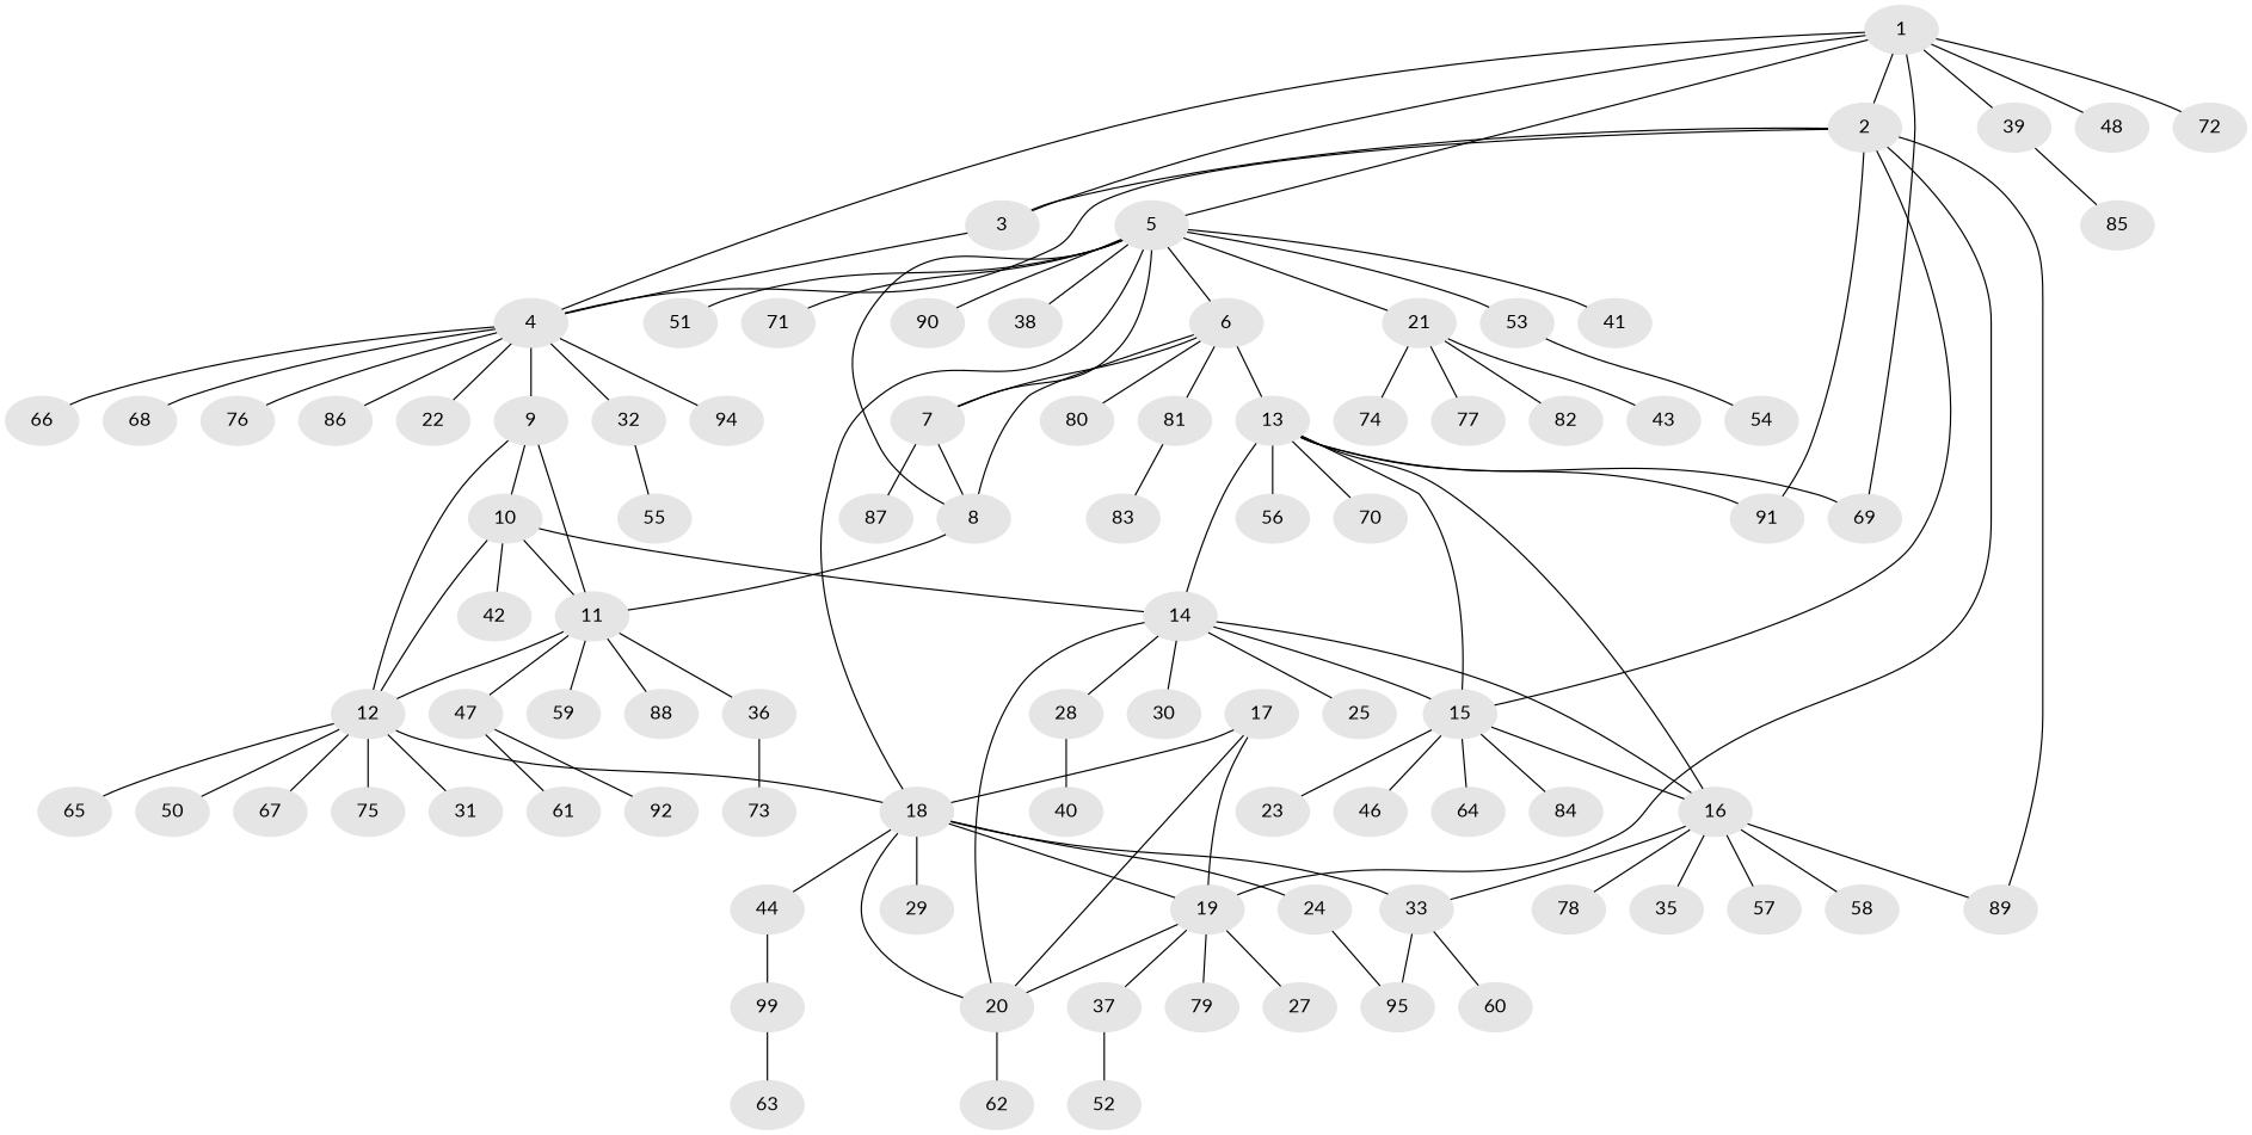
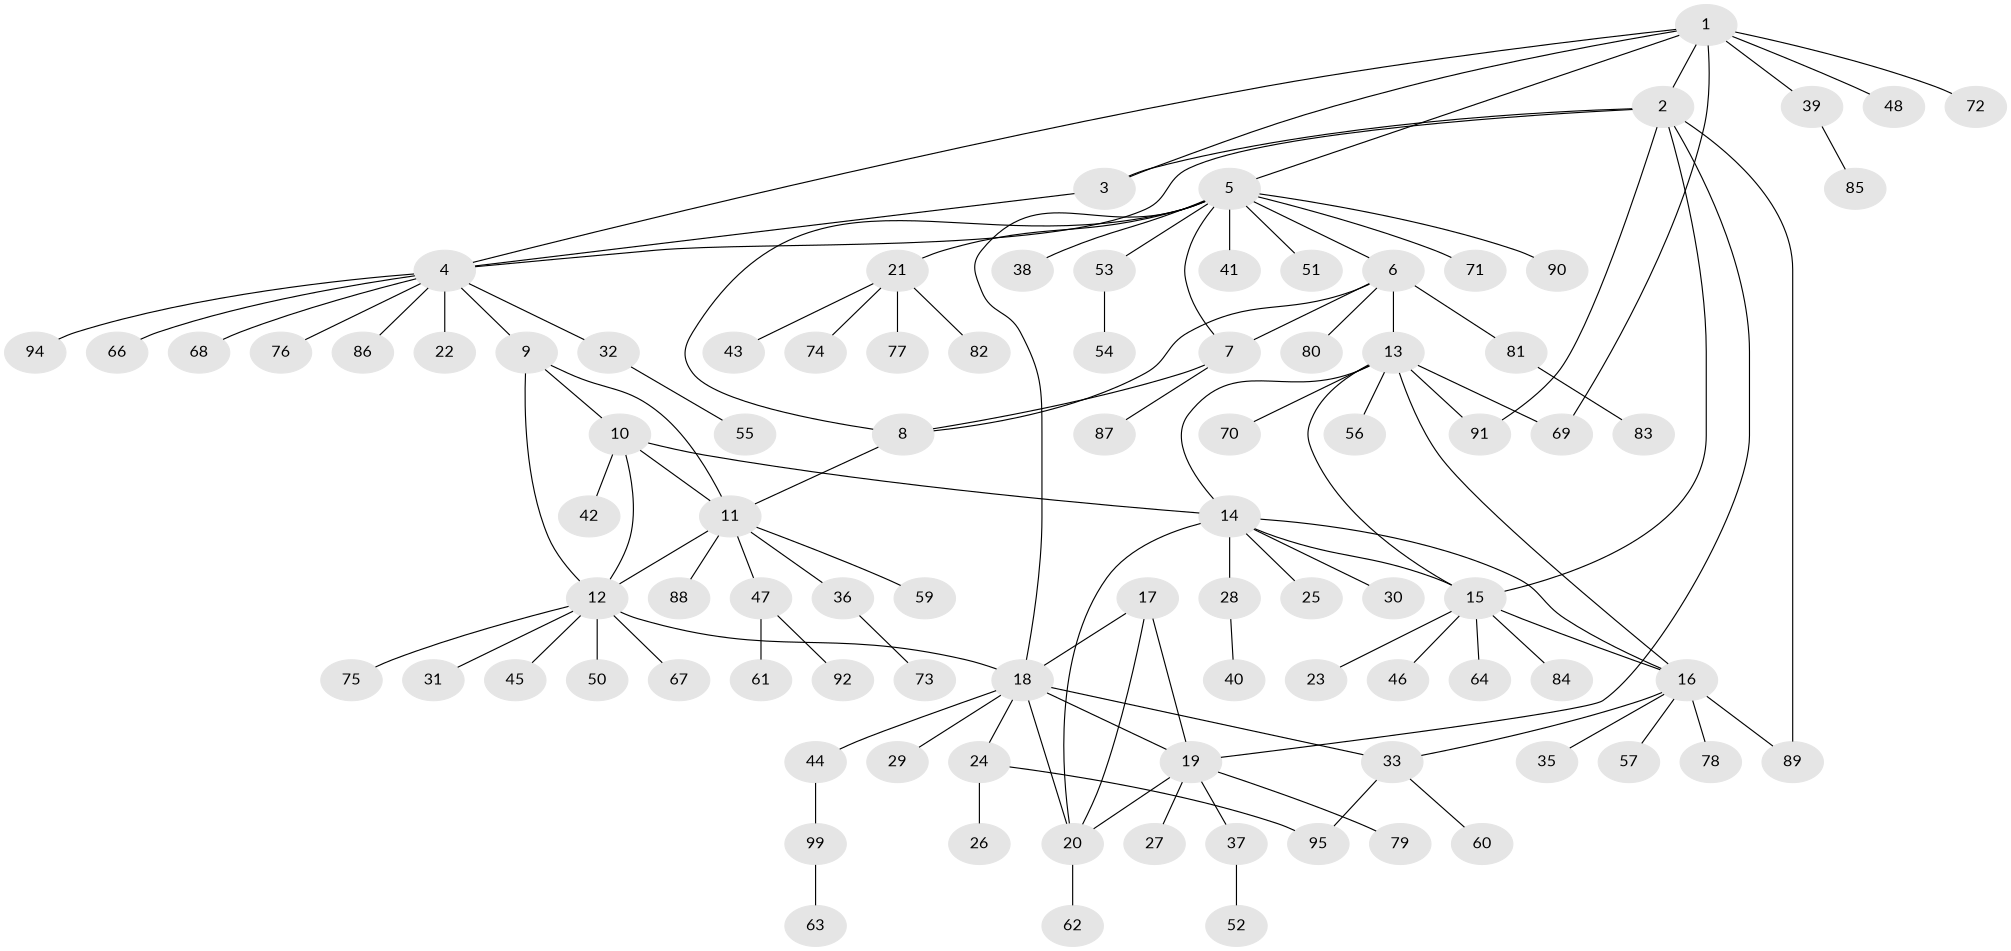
  graph {
    fontname=Lato
    node [color=gray90 fontname=Lato style=filled]
    edge [fontname=Lato]
    1
    2
    3
    4
    5
    39
    48
    69
    72
    15
    19
    89
    91
    9
    22
    32
    n17 [label=94]
    66
    68
    76
    86
    6
    7
    8
    18
    21
    38
    41
    51
    53
    71
    90
    85
    16
    23
    46
    64
    84
    20
    27
    37
    79
    11
    10
    12
    55
    13
    80
    81
    87
    33
    24
    29
    44
    43
    74
    77
    82
    54
    14
    56
    70
    83
    36
    47
    59
    88
    42
    31
-   45 [label=65]
+   45
    50
    67
    75
    25
    28
    30
    73
    61
    92
    35
    57
-   58
    78
    62
    40
    n86 [label=95]
    60
    17
+   26
    n90 [label=99]
    52
    63
    1 -- 2
    1 -- 3
    1 -- 4
    1 -- 5
    1 -- 39
    1 -- 48
    1 -- 69
    1 -- 72
    2 -- 3
    2 -- 4
    2 -- 15
    2 -- 19
    2 -- 89
    2 -- 91
    3 -- 4
    4 -- 9
    4 -- 22
    4 -- 32
    4 -- n17
    4 -- 66
    4 -- 68
    4 -- 76
    4 -- 86
    5 -- 6
    5 -- 7
    5 -- 8
    5 -- 18
    5 -- 21
    5 -- 38
    5 -- 41
    5 -- 51
    5 -- 53
    5 -- 71
    5 -- 90
    39 -- 85
    15 -- 16
    15 -- 23
    15 -- 46
    15 -- 64
    15 -- 84
    19 -- 20
    19 -- 27
    19 -- 37
    19 -- 79
    9 -- 11
    9 -- 10
    9 -- 12
    32 -- 55
    6 -- 7
    6 -- 8
    6 -- 13
    6 -- 80
    6 -- 81
    7 -- 8
    7 -- 87
    8 -- 11
    18 -- 19
    18 -- 20
    18 -- 33
    18 -- 24
    18 -- 29
    18 -- 44
    21 -- 43
    21 -- 74
    21 -- 77
    21 -- 82
    53 -- 54
    16 -- 89
    16 -- 33
    16 -- 35
    16 -- 57
-   16 -- 58
    16 -- 78
    20 -- 62
    37 -- 52
    11 -- 12
    11 -- 36
    11 -- 47
    11 -- 59
    11 -- 88
    10 -- 11
    10 -- 12
    10 -- 14
    10 -- 42
    12 -- 18
    12 -- 31
    12 -- 45
    12 -- 50
    12 -- 67
    12 -- 75
    13 -- 69
    13 -- 15
    13 -- 91
    13 -- 16
    13 -- 14
    13 -- 56
    13 -- 70
    81 -- 83
    33 -- n86
    33 -- 60
    24 -- n86
+   24 -- 26
    44 -- n90
    14 -- 15
    14 -- 16
    14 -- 20
    14 -- 25
    14 -- 28
    14 -- 30
    36 -- 73
    47 -- 61
    47 -- 92
    28 -- 40
    17 -- 19
    17 -- 18
    17 -- 20
    n90 -- 63
  }
